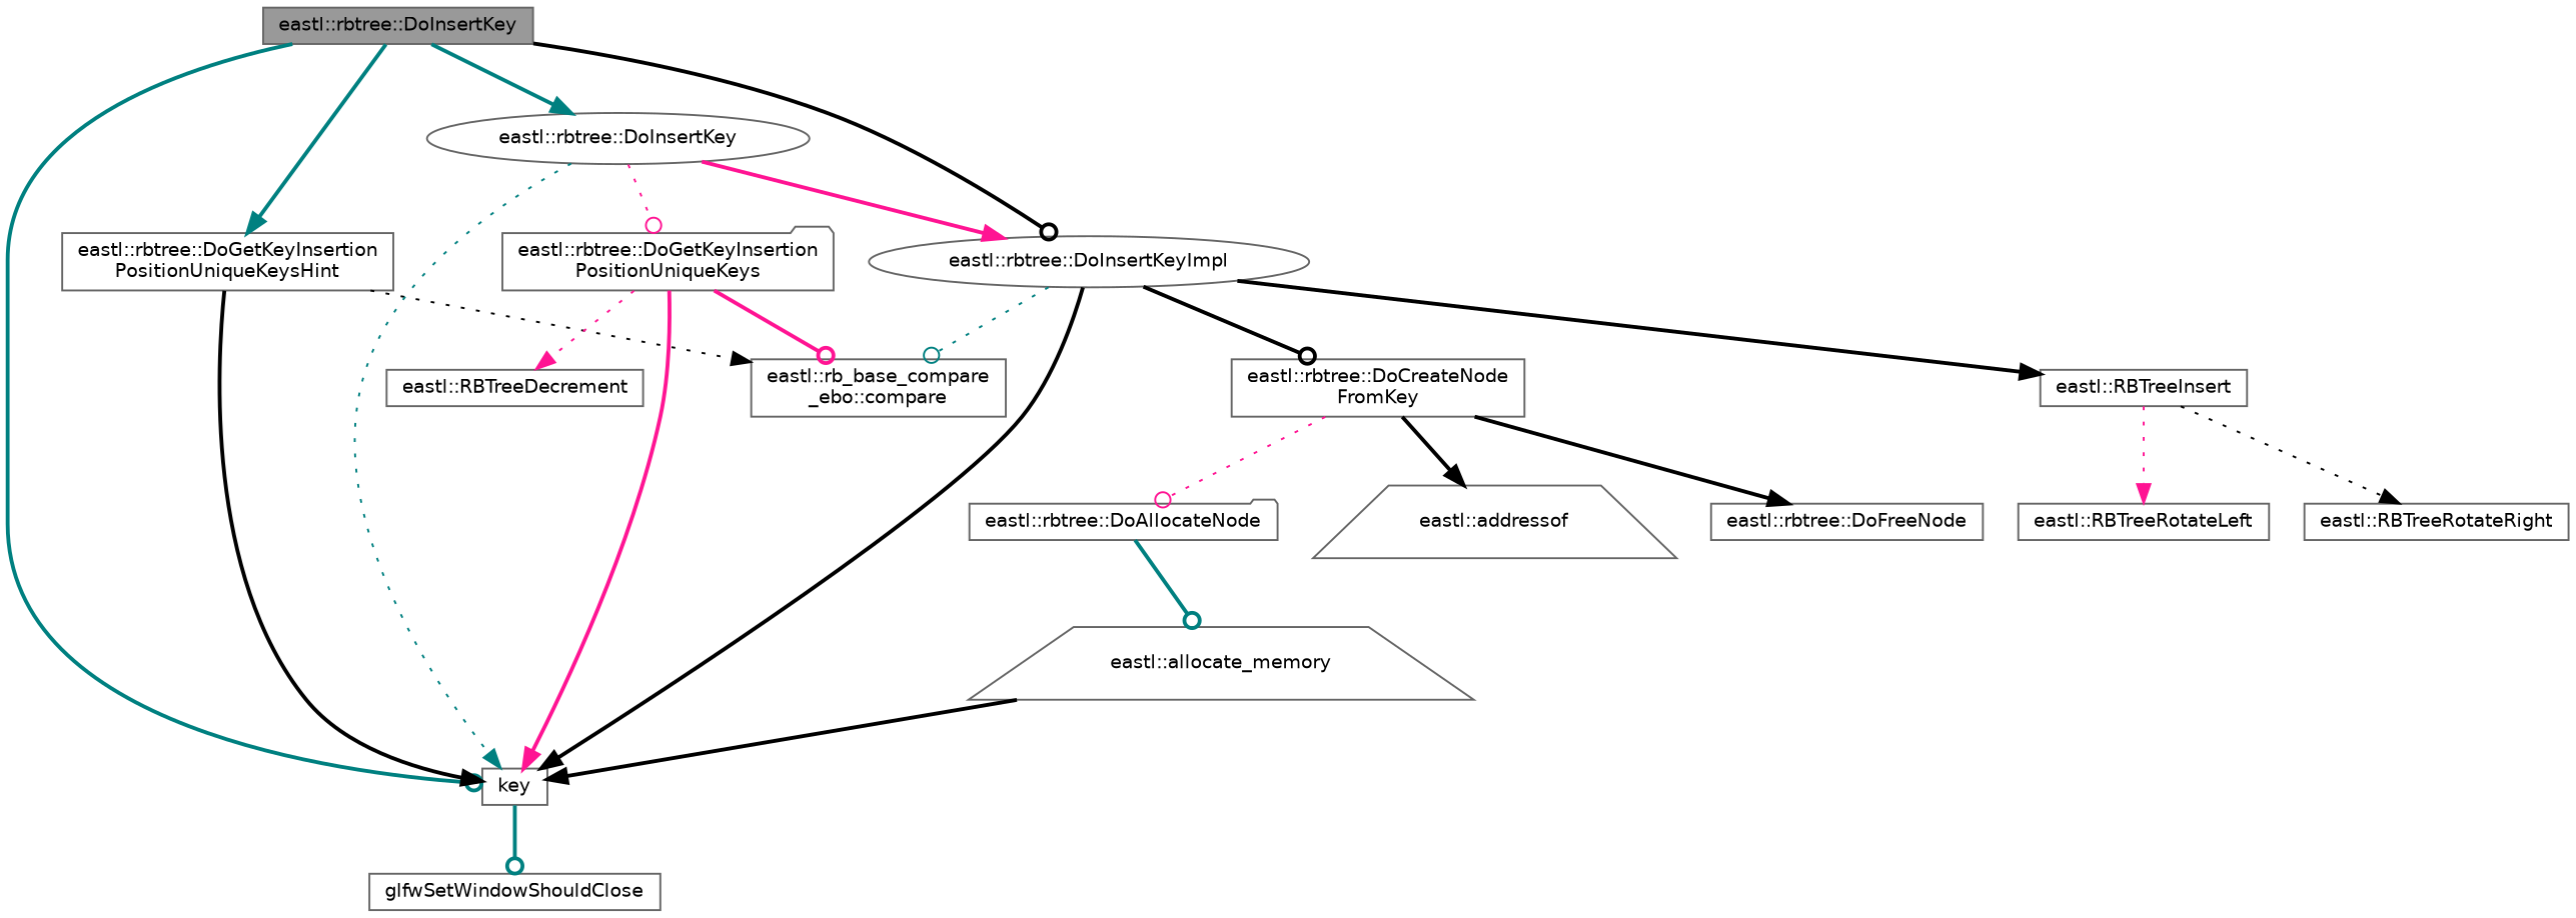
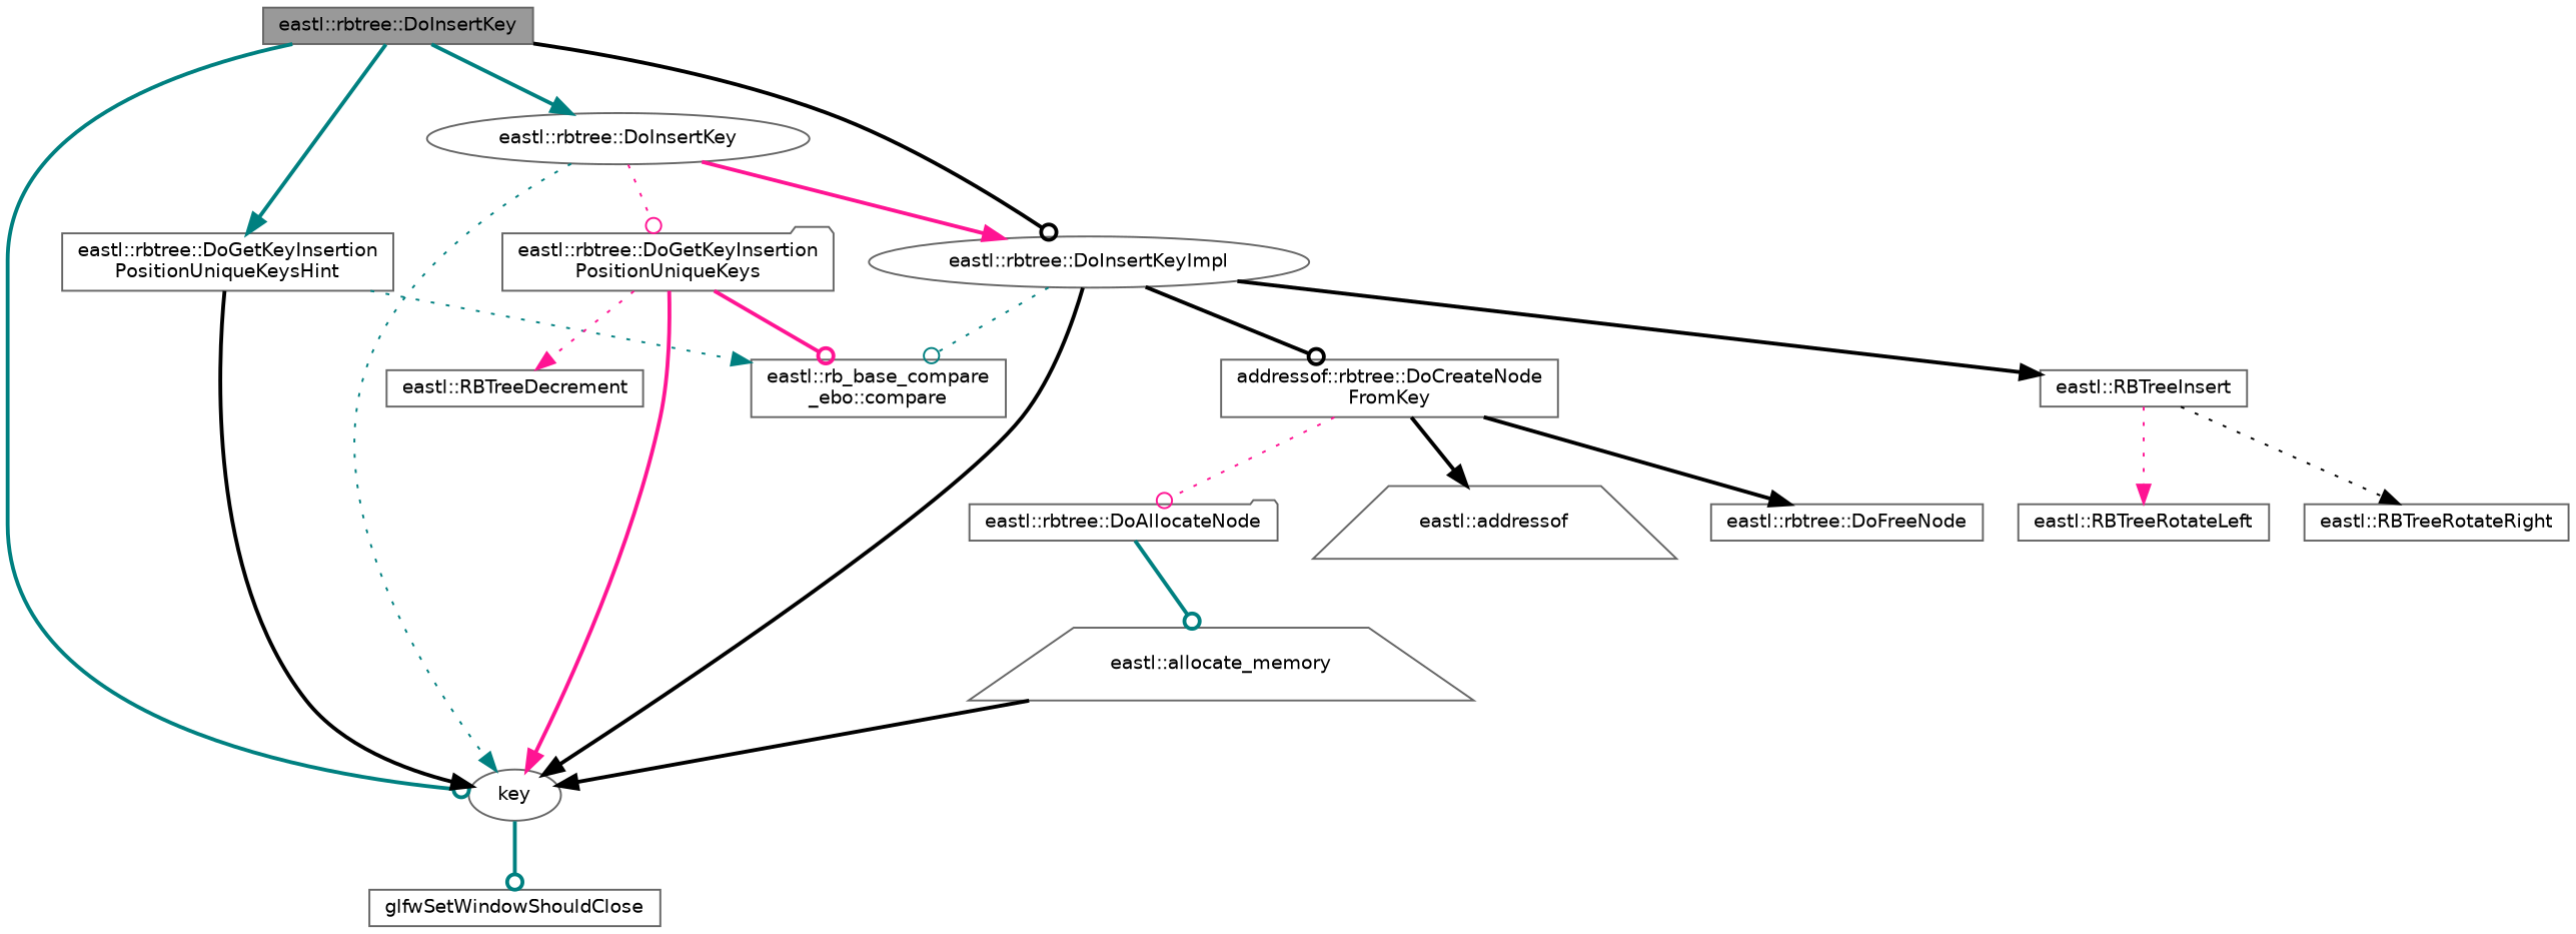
  digraph {
    rankdir=TB
    node [color=grey40 fillcolor=white fontname=Helvetica fontsize=10 shape=box style=filled]
    edge [arrowhead=normal color=black fontname=Helvetica fontsize=10 labelfontname=Helvetica labelfontsize=10 style=bold]
    n1 [color=gray40 fillcolor=grey60 fontcolor=black height=0.2 label="eastl::rbtree::DoInsertKey" width=0.4]
    n2 [height=0.2 label="eastl::rbtree::DoGetKeyInsertion\lPositionUniqueKeysHint" width=0.4]
-   n3 [height=0.2 label=key width=0.4]
+   n3 [height=0.2 label=key shape=ellipse width=0.4]
    n4 [height=0.2 label="eastl::rbtree::DoInsertKey" shape=ellipse width=0.4]
    n5 [height=0.2 label="eastl::rbtree::DoInsertKeyImpl" shape=ellipse width=0.4]
    n6 [height=0.2 label="eastl::rb_base_compare\l_ebo::compare" width=0.4]
    n7 [height=0.2 label=glfwSetWindowShouldClose width=0.4]
    n8 [height=0.2 label="eastl::rbtree::DoGetKeyInsertion\lPositionUniqueKeys" shape=folder width=0.4]
-   n9 [height=0.2 label="eastl::rbtree::DoCreateNode\lFromKey" width=0.4]
+   n9 [height=0.2 label="addressof::rbtree::DoCreateNode\lFromKey" width=0.4]
    n10 [height=0.2 label="eastl::RBTreeInsert" width=0.4]
    n11 [height=0.2 label="eastl::RBTreeDecrement" width=0.4]
    n12 [height=0.2 label="eastl::addressof" shape=trapezium width=0.4]
    n13 [height=0.2 label="eastl::rbtree::DoAllocateNode" shape=folder width=0.4]
    n14 [height=0.2 label="eastl::rbtree::DoFreeNode" width=0.4]
    n15 [height=0.2 label="eastl::RBTreeRotateLeft" width=0.4]
    n16 [height=0.2 label="eastl::RBTreeRotateRight" width=0.4]
    n17 [height=0.2 label="eastl::allocate_memory" shape=trapezium width=0.4]
    n1 -> n2 [color=teal]
    n1 -> n3 [arrowhead=odot color=teal]
    n1 -> n4 [color=teal]
    n1 -> n5 [arrowhead=odot]
    n2 -> n3
-   n2 -> n6 [style=dotted]
+   n2 -> n6 [color=teal style=dotted]
    n3 -> n7 [arrowhead=odot color=teal]
    n4 -> n3 [color=teal style=dotted]
    n4 -> n5 [color=deeppink]
    n4 -> n8 [arrowhead=odot color=deeppink style=dotted]
    n5 -> n3
    n5 -> n6 [arrowhead=odot color=teal style=dotted]
    n5 -> n9 [arrowhead=odot]
    n5 -> n10
    n8 -> n3 [color=deeppink]
    n8 -> n6 [arrowhead=odot color=deeppink]
    n8 -> n11 [color=deeppink style=dotted]
    n9 -> n12
    n9 -> n13 [arrowhead=odot color=deeppink style=dotted]
    n9 -> n14
    n10 -> n15 [color=deeppink style=dotted]
    n10 -> n16 [style=dotted]
    n13 -> n17 [arrowhead=odot color=teal]
    n17 -> n3
  }
